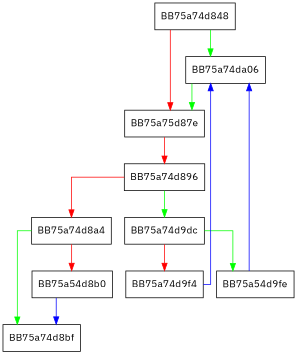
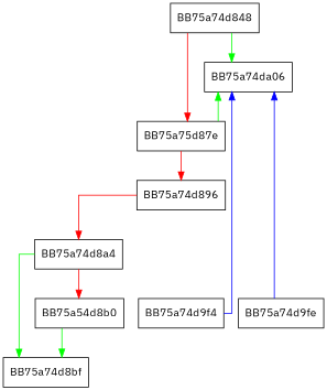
  digraph {
    fontname="IBM Plex Sans"
    splines=ortho
    node [fontname="IBM Plex Sans" shape=box]
    edge [color=green fontname="IBM Plex Sans"]
    BB75a74d848
    BB75a74da06
    n3 [label=BB75a75d87e]
    BB75a74d896
-   BB75a74d9dc
    BB75a74d8a4
-   BB75a74d9fe [label=BB75a54d9fe]
+   BB75a74d9fe
    BB75a74d9f4
    BB75a74d8bf
    n10 [label=BB75a54d8b0]
    BB75a74d848 -> BB75a74da06
    BB75a74d848 -> n3 [color=red]
-   BB75a74da06 -> n3
+   n3 -> BB75a74da06
    n3 -> BB75a74d896 [color=red]
-   BB75a74d896 -> BB75a74d9dc
    BB75a74d896 -> BB75a74d8a4 [color=red]
-   BB75a74d9dc -> BB75a74d9fe
-   BB75a74d9dc -> BB75a74d9f4 [color=red]
    BB75a74d8a4 -> BB75a74d8bf
    BB75a74d8a4 -> n10 [color=red]
    BB75a74d9fe -> BB75a74da06 [color=blue]
    BB75a74d9f4 -> BB75a74da06 [color=blue]
-   n10 -> BB75a74d8bf [color=blue]
+   n10 -> BB75a74d8bf
  }
